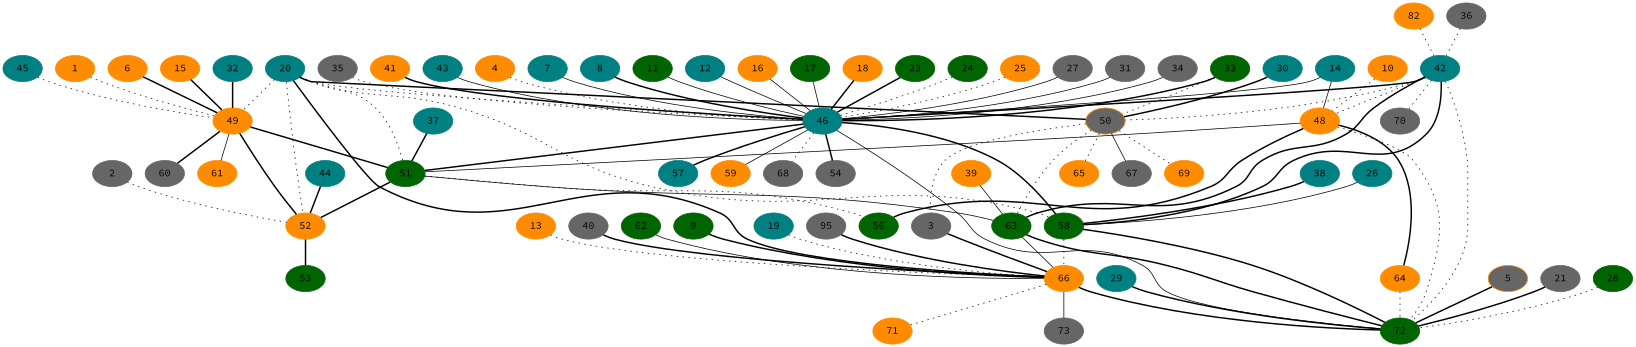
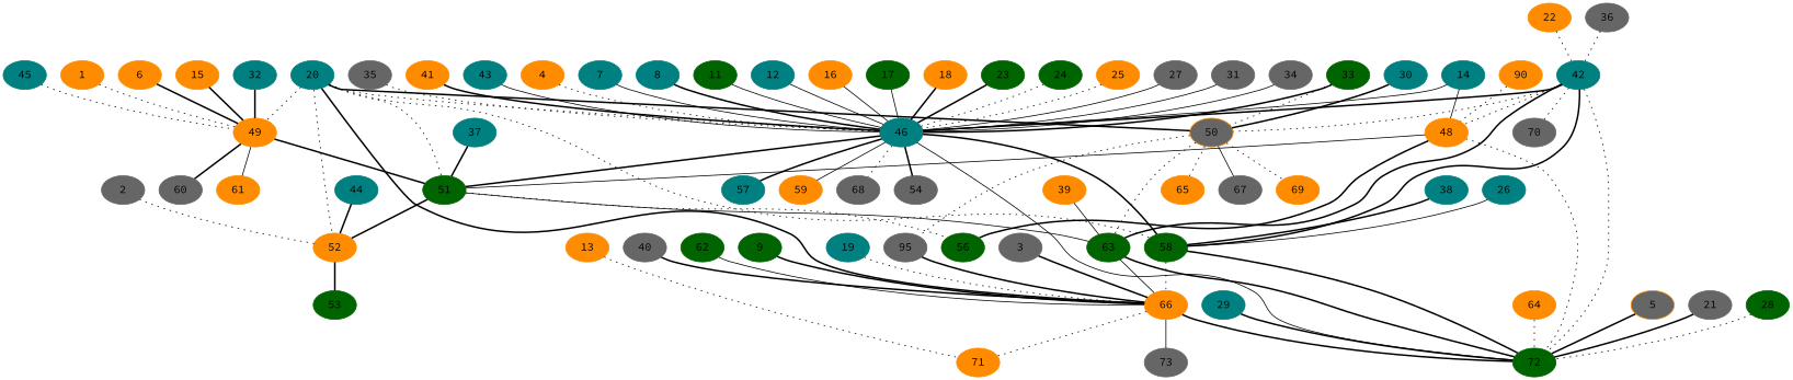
  graph {
    fontname="Source Code Pro"
    node [color=darkorange fontname="Source Code Pro" style=filled]
    edge [fontname="Source Code Pro" style=bold weight=1.0]
    1
    49
    52
    51 [color=darkgreen]
    60 [color=gray40]
    61
    2 [color=gray40]
    53 [color=darkgreen]
    3 [color=gray40]
    66
    72 [color=darkgreen]
    71
    73 [color=gray40]
    46 [color=teal]
    4
    58 [color=darkgreen]
    54 [color=gray40]
    57 [color=teal]
    59
    68 [color=gray40]
    5 [fillcolor=gray40]
    6
    7 [color=teal]
    8 [color=teal]
    9 [color=darkgreen]
-   10
+   10 [label=90]
    48
    56 [color=darkgreen]
    64
    11 [color=darkgreen]
    12 [color=teal]
    13
    14 [color=teal]
    15
    16
    17 [color=darkgreen]
    18
    19 [color=teal]
    20 [color=teal]
    50 [fillcolor=gray40]
    63 [color=darkgreen]
    n42 [color=gray40 label=95]
    65
    67 [color=gray40]
    69
    21 [color=gray40]
    42 [color=teal]
-   22 [label=82]
+   22
    70 [color=gray40]
    23 [color=darkgreen]
    24 [color=darkgreen]
    25
    26 [color=teal]
    27 [color=gray40]
    28 [color=darkgreen]
    29 [color=teal]
    30 [color=teal]
    31 [color=gray40]
    32 [color=teal]
    33 [color=darkgreen]
    34 [color=gray40]
    35 [color=gray40]
    36 [color=gray40]
    37 [color=teal]
    38 [color=teal]
    39
    40 [color=gray40]
    41
    43 [color=teal]
    44 [color=teal]
    45 [color=teal]
    62 [color=darkgreen]
    1 -- 49 [style=dotted]
-   49 -- 52 [weight=3.0]
    49 -- 51 [weight=2.0]
    49 -- 60
    49 -- 61 [style=solid]
    52 -- 53
    51 -- 52 [weight=6.0]
    51 -- 56 [style=dotted]
    51 -- 63 [style=solid]
    2 -- 52 [style=dotted]
    3 -- 66
    66 -- 72
    66 -- 71 [style=dotted]
    66 -- 73 [style=solid]
    46 -- 51
    46 -- 72 [style=solid]
    46 -- 58 [weight=3.0]
    46 -- 54
    46 -- 57
    46 -- 59 [style=solid]
    46 -- 68 [style=dotted]
    4 -- 46 [style=dotted]
    58 -- 66 [style=dotted weight=12.0]
    58 -- 72
    5 -- 72
    6 -- 49
    7 -- 46 [style=solid]
    8 -- 46
    9 -- 66
    10 -- 48 [style=dotted]
    48 -- 51 [style=solid]
    48 -- 72 [style=dotted weight=5.0]
    48 -- 56
-   48 -- 64
    64 -- 72 [style=dotted weight=5.0]
    11 -- 46 [style=solid]
    12 -- 46 [style=solid]
-   13 -- 66 [style=dotted]
+   13 -- 71 [style=dotted]
    14 -- 46 [style=solid]
    14 -- 48 [style=solid]
    15 -- 49
    16 -- 46 [style=solid]
    17 -- 46 [style=solid]
    18 -- 46
    19 -- 66 [style=dotted]
    20 -- 49 [style=dotted]
    20 -- 52 [style=dotted weight=3.0]
    20 -- 51 [style=dotted weight=2.0]
    20 -- 66
    20 -- 46 [style=dotted]
    20 -- 58 [style=dotted]
    20 -- 50
    50 -- 63 [style=dotted weight=5.0]
-   50 -- 3 [style=dotted]
+   50 -- n42 [style=dotted]
    50 -- 65 [style=dotted]
    50 -- 67 [style=solid]
    50 -- 69 [style=dotted]
    63 -- 66 [style=solid]
    63 -- 72
    n42 -- 66
    21 -- 72
    42 -- 72 [style=dotted]
    42 -- 46
    42 -- 58
    42 -- 48 [style=dotted]
    42 -- 50 [style=dotted weight=5.0]
    42 -- 63
    42 -- 70 [style=dotted]
    22 -- 42 [style=dotted]
    23 -- 46
    24 -- 46 [style=dotted]
    25 -- 46 [style=dotted]
    26 -- 58 [style=solid]
    27 -- 46 [style=solid]
    28 -- 72 [style=dotted]
    29 -- 72
    30 -- 50
    31 -- 46 [style=solid]
    32 -- 49
    33 -- 46
    33 -- 50 [style=dotted]
    34 -- 46 [style=solid]
    35 -- 46 [style=dotted]
    36 -- 42 [style=dotted]
    37 -- 51
    38 -- 58
    39 -- 63 [style=solid]
    40 -- 66
    41 -- 46
    43 -- 46 [style=solid]
    44 -- 52
    45 -- 49 [style=dotted]
    62 -- 66 [style=solid]
  }
